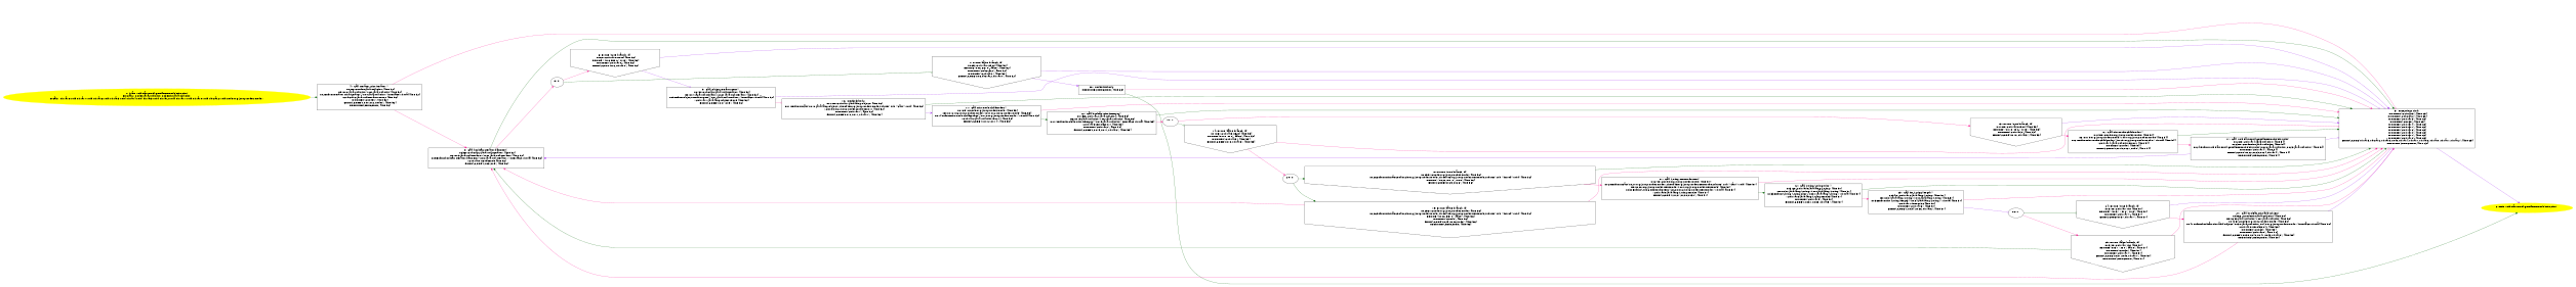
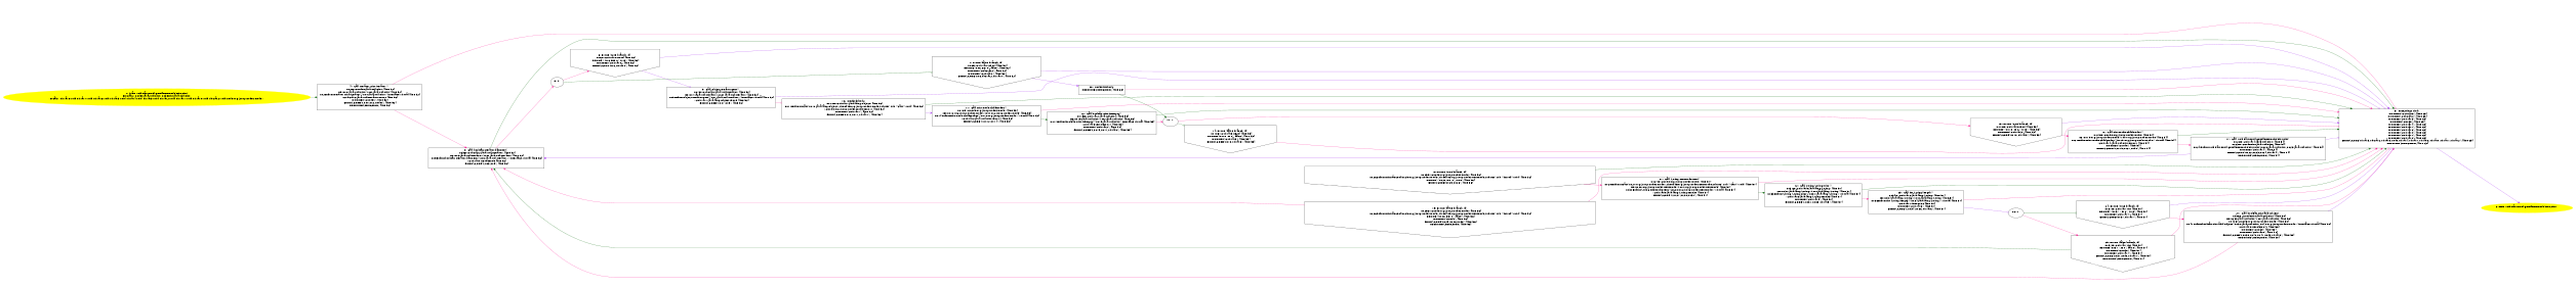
  digraph {
    rankdir=LR
    node [shape=box]
    edge [arrowhead=diamond color=deeppink]
    n1 [color=yellow label="1: Start void ParseUtil.getAllTextNode(List,List)\nFormals:  nodes:java.util.List* nodeList:java.util.List*\nLocals:  $irvar8:void $irvar7:void $irvar6:void $irvar5:void $irvar4:void $irvar3:void $irvar2:void $irvar1:void $irvar0:void $bcvar2:void node:org.jsoup.nodes.Node* \n  " style=filled shape=""]
    n2 [label="4:  Call Iterator List.iterator() \n   n$0=*&nodes:java.util.List* [line 52]\n  _=*n$0:java.util.List*(root java.util.List) [line 52]\n  n$2=_fun_Iterator List.iterator()(n$0:java.util.List*) interface virtual [line 52]\n  *&$bcvar2:java.util.Iterator*=n$2 [line 52]\n  NULLIFY(&nodes); [line 52]\n  EXIT_SCOPE(_,n$0,n$2,nodes); [line 52]\n  APPLY_ABSTRACTION; [line 52]\n "]
    n3 [label="3:  exceptions sink \n   NULLIFY(&$irvar3); [line 63]\n  NULLIFY(&$bcvar2); [line 63]\n  NULLIFY(&$irvar5); [line 63]\n  NULLIFY(&node); [line 63]\n  NULLIFY(&$irvar4); [line 63]\n  NULLIFY(&$irvar7); [line 63]\n  NULLIFY(&$irvar6); [line 63]\n  NULLIFY(&$irvar0); [line 63]\n  NULLIFY(&$irvar1); [line 63]\n  NULLIFY(&$irvar2); [line 63]\n  EXIT_SCOPE($irvar3,$bcvar2,$irvar5,node,$irvar4,$irvar7,$irvar6,$irvar0,$irvar1,$irvar2); [line 63]\n  APPLY_ABSTRACTION; [line 63]\n "]
    n4 [label="5:  Call boolean Iterator.hasNext() \n   n$3=*&$bcvar2:java.util.Iterator* [line 52]\n  _=*n$3:java.util.Iterator*(root java.util.Iterator) [line 52]\n  n$5=_fun_boolean Iterator.hasNext()(n$3:java.util.Iterator*) interface virtual [line 52]\n  *&$irvar0:_Bool=n$5 [line 52]\n  EXIT_SCOPE(_,n$3,n$5); [line 52]\n "]
    n5 [color=yellow label="2: Exit void ParseUtil.getAllTextNode(List,List) \n  " style=filled shape=""]
    n6 [label="8: + \n  " shape=""]
    n7 [label="6: Prune (true branch, if) \n   n$6=*&$irvar0:_Bool [line 52]\n  PRUNE(!(n$6 == 0), true); [line 52]\n  NULLIFY(&$irvar0); [line 52]\n  EXIT_SCOPE(n$6,$irvar0); [line 52]\n " shape=invhouse]
    n8 [label="7: Prune (false branch, if) \n   n$6=*&$irvar0:_Bool [line 52]\n  PRUNE((n$6 == 0), false); [line 52]\n  NULLIFY(&$bcvar2); [line 52]\n  NULLIFY(&$irvar0); [line 52]\n  EXIT_SCOPE(n$6,$bcvar2,$irvar0); [line 52]\n " shape=invhouse]
    n9 [label="9:  Call Object Iterator.next() \n   n$7=*&$bcvar2:java.util.Iterator* [line 52]\n  _=*n$7:java.util.Iterator*(root java.util.Iterator) [line 52]\n  n$9=_fun_Object Iterator.next()(n$7:java.util.Iterator*) interface virtual [line 52]\n  *&$irvar1:java.lang.Object*=n$9 [line 52]\n  EXIT_SCOPE(_,n$7,n$9); [line 52]\n "]
    n10 [label="28:  nodeList_body \n   APPLY_ABSTRACTION; [line 63]\n "]
    n11 [label="10:  method_body \n   n$10=*&$irvar1:java.lang.Object* [line 52]\n  n$11=_fun___cast(n$10:java.lang.Object*,sizeof(t=org.jsoup.nodes.Node;sub_t=( sub )(cast)):void) [line 52]\n  *&node:org.jsoup.nodes.Node*=n$11 [line 52]\n  NULLIFY(&$irvar1); [line 52]\n  EXIT_SCOPE(n$10,n$11,$irvar1); [line 52]\n "]
    n12 [label="11:  Call List Node.childNodes() \n   n$12=*&node:org.jsoup.nodes.Node* [line 53]\n  _=*n$12:org.jsoup.nodes.Node*(root org.jsoup.nodes.Node) [line 53]\n  n$14=_fun_List Node.childNodes()(n$12:org.jsoup.nodes.Node*) virtual [line 53]\n  *&$irvar2:java.util.List*=n$14 [line 53]\n  EXIT_SCOPE(_,n$12,n$14); [line 53]\n "]
    n13 [label="12:  Call boolean List.isEmpty() \n   n$15=*&$irvar2:java.util.List* [line 53]\n  _=*n$15:java.util.List*(root java.util.List) [line 53]\n  n$17=_fun_boolean List.isEmpty()(n$15:java.util.List*) interface virtual [line 53]\n  *&$irvar3:_Bool=n$17 [line 53]\n  NULLIFY(&$irvar2); [line 53]\n  EXIT_SCOPE(_,n$15,n$17,$irvar2); [line 53]\n "]
    n14 [label="15: + \n  " shape=""]
    n15 [label="13: Prune (true branch, if) \n   n$18=*&$irvar3:_Bool [line 53]\n  PRUNE(!(n$18 != 0), true); [line 53]\n  NULLIFY(&$irvar3); [line 53]\n  EXIT_SCOPE(n$18,$irvar3); [line 53]\n " shape=invhouse]
    n16 [label="14: Prune (false branch, if) \n   n$18=*&$irvar3:_Bool [line 53]\n  PRUNE((n$18 != 0), false); [line 53]\n  NULLIFY(&$irvar3); [line 53]\n  EXIT_SCOPE(n$18,$irvar3); [line 53]\n " shape=invhouse]
    n17 [label="16:  Call List Node.childNodes() \n   n$19=*&node:org.jsoup.nodes.Node* [line 54]\n  _=*n$19:org.jsoup.nodes.Node*(root org.jsoup.nodes.Node) [line 54]\n  n$21=_fun_List Node.childNodes()(n$19:org.jsoup.nodes.Node*) virtual [line 54]\n  *&$irvar4:java.util.List*=n$21 [line 54]\n  NULLIFY(&node); [line 54]\n  EXIT_SCOPE(_,n$19,n$21,node); [line 54]\n "]
-   n18 [label="20: + \n  " shape=""]
    n19 [label="17:  Call void ParseUtil.getAllTextNode(List,List) \n   n$22=*&$irvar4:java.util.List* [line 54]\n  n$23=*&nodeList:java.util.List* [line 54]\n  n$24=_fun_void ParseUtil.getAllTextNode(List,List)(n$22:java.util.List*,n$23:java.util.List*) [line 54]\n  NULLIFY(&$irvar4); [line 54]\n  EXIT_SCOPE(n$22,n$23,n$24,$irvar4); [line 54]\n  APPLY_ABSTRACTION; [line 54]\n "]
    n20 [label="18: Prune (true branch, if) \n   n$25=*&node:org.jsoup.nodes.Node* [line 56]\n  n$26=_fun___instanceof(n$25:org.jsoup.nodes.Node*,sizeof(t=org.jsoup.nodes.TextNode;sub_t=( sub )(instof)):void) [line 56]\n  PRUNE(!(n$26 == 0), true); [line 56]\n  EXIT_SCOPE(n$25,n$26); [line 56]\n " shape=invhouse]
    n21 [label="19: Prune (false branch, if) \n   n$25=*&node:org.jsoup.nodes.Node* [line 56]\n  n$26=_fun___instanceof(n$25:org.jsoup.nodes.Node*,sizeof(t=org.jsoup.nodes.TextNode;sub_t=( sub )(instof)):void) [line 56]\n  PRUNE((n$26 == 0), false); [line 56]\n  NULLIFY(&node); [line 56]\n  EXIT_SCOPE(n$25,n$26,node); [line 56]\n  APPLY_ABSTRACTION; [line 56]\n " shape=invhouse]
    n22 [label="21:  Call String TextNode.text() \n   n$27=*&node:org.jsoup.nodes.Node* [line 57]\n  n$28=_fun___cast(n$27:org.jsoup.nodes.Node*,sizeof(t=org.jsoup.nodes.TextNode;sub_t=( sub )(cast)):void) [line 57]\n  _=*n$28:org.jsoup.nodes.TextNode*(root org.jsoup.nodes.TextNode) [line 57]\n  n$30=_fun_String TextNode.text()(n$28:org.jsoup.nodes.TextNode*) virtual [line 57]\n  *&$irvar5:java.lang.String*=n$30 [line 57]\n  EXIT_SCOPE(_,n$27,n$28,n$30); [line 57]\n "]
    n23 [label="22:  Call String String.trim() \n   n$31=*&$irvar5:java.lang.String* [line 57]\n  _=*n$31:java.lang.String*(root java.lang.String) [line 57]\n  n$33=_fun_String String.trim()(n$31:java.lang.String*) virtual [line 57]\n  *&$irvar6:java.lang.String*=n$33 [line 57]\n  NULLIFY(&$irvar5); [line 57]\n  EXIT_SCOPE(_,n$31,n$33,$irvar5); [line 57]\n "]
    n24 [label="23:  Call int String.length() \n   n$34=*&$irvar6:java.lang.String* [line 57]\n  _=*n$34:java.lang.String*(root java.lang.String) [line 57]\n  n$36=_fun_int String.length()(n$34:java.lang.String*) virtual [line 57]\n  *&$irvar7:int=n$36 [line 57]\n  NULLIFY(&$irvar6); [line 57]\n  EXIT_SCOPE(_,n$34,n$36,$irvar6); [line 57]\n "]
    n25 [label="26: + \n  " shape=""]
    n26 [label="24: Prune (true branch, if) \n   n$37=*&$irvar7:int [line 57]\n  PRUNE(!(n$37 <= 0), true); [line 57]\n  NULLIFY(&$irvar7); [line 57]\n  EXIT_SCOPE(n$37,$irvar7); [line 57]\n " shape=invhouse]
    n27 [label="25: Prune (false branch, if) \n   n$37=*&$irvar7:int [line 57]\n  PRUNE((n$37 <= 0), false); [line 57]\n  NULLIFY(&node); [line 57]\n  NULLIFY(&$irvar7); [line 57]\n  EXIT_SCOPE(n$37,node,$irvar7); [line 57]\n  APPLY_ABSTRACTION; [line 57]\n " shape=invhouse]
    n28 [label="27:  Call boolean List.add(Object) \n   n$38=*&nodeList:java.util.List* [line 58]\n  _=*n$38:java.util.List*(root java.util.List) [line 58]\n  n$40=*&node:org.jsoup.nodes.Node* [line 58]\n  n$41=_fun_boolean List.add(Object)(n$38:java.util.List*,n$40:org.jsoup.nodes.Node*) interface virtual [line 58]\n  *&$irvar8:_Bool=n$41 [line 58]\n  NULLIFY(&node); [line 58]\n  NULLIFY(&$irvar8); [line 58]\n  EXIT_SCOPE(_,n$38,n$40,n$41,node,$irvar8); [line 58]\n  APPLY_ABSTRACTION; [line 58]\n "]
    n1 -> n2 [color=darkgreen]
    n2 -> n3 [arrowhead=odot]
    n2 -> n4
    n3 -> n5 [arrowhead=vee color=purple]
    n4 -> n3 [color=darkgreen]
    n4 -> n6 [arrowhead=vee]
    n6 -> n7 [arrowhead=vee]
    n6 -> n8 [arrowhead=odot color=darkgreen]
    n7 -> n3 [color=purple]
    n7 -> n9 [arrowhead=odot color=purple]
    n8 -> n3 [arrowhead=odot color=purple]
    n8 -> n10 [arrowhead=vee color=purple]
    n9 -> n3 [arrowhead=odot color=purple]
    n9 -> n11 [arrowhead=odot]
    n10 -> n3 [arrowhead=vee]
-   n10 -> n5 [color=darkgreen]
+   n10 -> n14 [color=darkgreen]
    n11 -> n3 [color=darkgreen]
    n11 -> n12 [arrowhead=vee color=purple]
    n12 -> n3 [arrowhead=vee]
    n12 -> n13 [arrowhead=vee color=darkgreen]
    n13 -> n3 [arrowhead=vee color=darkgreen]
    n13 -> n14 [arrowhead=vee]
    n14 -> n15
    n14 -> n16 [arrowhead=odot color=darkgreen]
    n15 -> n3 [arrowhead=vee color=purple]
    n15 -> n17
    n16 -> n3 [arrowhead=odot]
-   n16 -> n18 [arrowhead=vee]
    n17 -> n3 [color=darkgreen]
    n17 -> n19 [arrowhead=vee]
-   n18 -> n20 [color=darkgreen]
-   n18 -> n21 [color=darkgreen]
    n19 -> n3 [arrowhead=odot color=purple]
    n19 -> n4 [color=purple]
    n20 -> n3 [arrowhead=vee color=darkgreen]
    n20 -> n22 [arrowhead=vee]
    n21 -> n3
    n21 -> n4 [arrowhead=vee]
    n22 -> n3
    n22 -> n23 [color=darkgreen]
    n23 -> n3 [arrowhead=vee color=darkgreen]
    n23 -> n24 [arrowhead=vee]
    n24 -> n3 [arrowhead=odot]
    n24 -> n25 [arrowhead=odot color=purple]
    n25 -> n26 [arrowhead=odot color=darkgreen]
    n25 -> n27
    n26 -> n3 [arrowhead=odot color=purple]
    n26 -> n28
    n27 -> n3
    n27 -> n4 [color=darkgreen]
    n28 -> n3 [arrowhead=odot color=purple]
    n28 -> n4
  }
